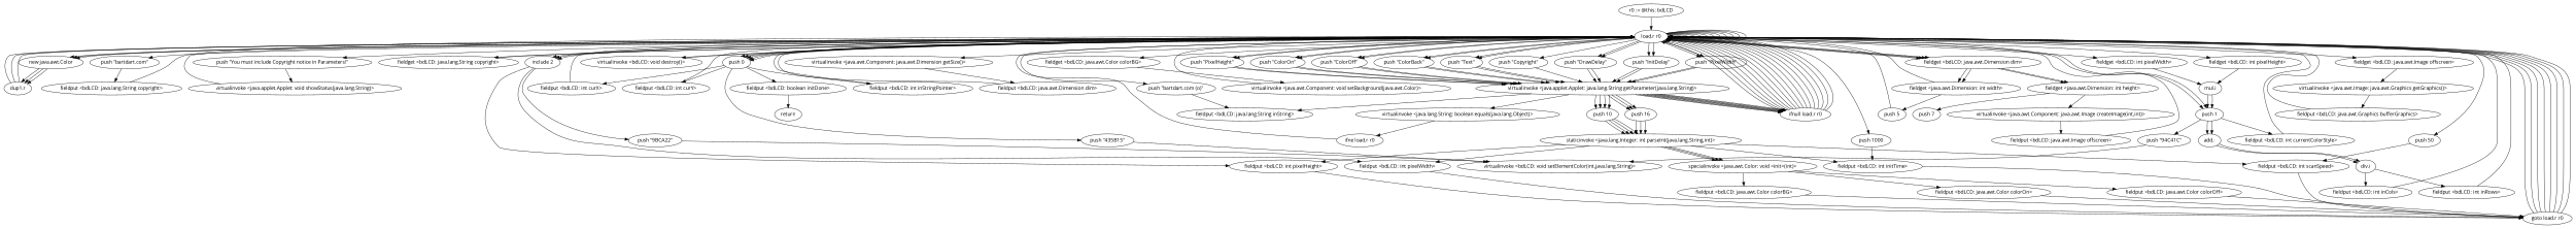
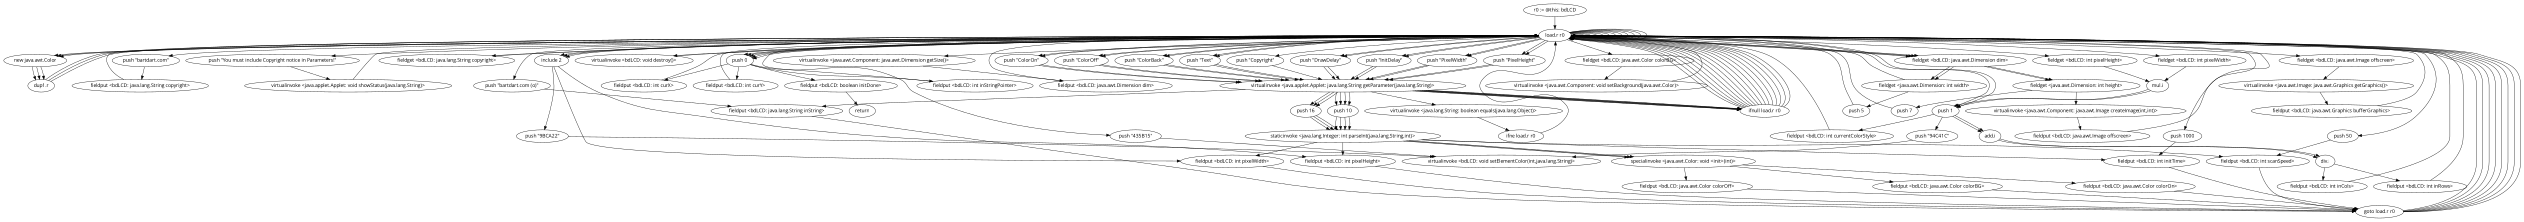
  digraph {
    fontname="Open Sans"
    node [fontname="Open Sans"]
    edge [fontname="Open Sans"]
    "r0 := @this: bdLCD"
    "load.r r0"
    "push \"ColorOn\""
    "new java.awt.Color"
    "push \"ColorOff\""
    "push \"ColorBack\""
    "push \"Text\""
    "push \"bartdart.com\""
    "fieldget <bdLCD: java.lang.String copyright>"
    "push \"Copyright\""
    "push \"You must include Copyright notice in Parameters!\""
    "virtualinvoke <bdLCD: void destroy()>"
    "push \"DrawDelay\""
    "push \"InitDelay\""
    "push \"PixelWidth\""
    "push \"PixelHeight\""
    "push 0"
    "virtualinvoke <java.awt.Component: java.awt.Dimension getSize()>"
    "fieldget <bdLCD: java.awt.Dimension dim>"
    "fieldget <bdLCD: int pixelWidth>"
    "push 1"
    "fieldget <bdLCD: int pixelHeight>"
    "fieldget <bdLCD: java.awt.Color colorBG>"
    "fieldget <bdLCD: java.awt.Image offscreen>"
    n25 [label="include 2"]
    "push 1000"
    "push 50"
    "push \"bartdart.com (o)\""
    "virtualinvoke <java.applet.Applet: java.lang.String getParameter(java.lang.String)>"
    "dup1.r"
    "fieldput <bdLCD: java.lang.String copyright>"
    "virtualinvoke <java.applet.Applet: void showStatus(java.lang.String)>"
    "fieldput <bdLCD: int curX>"
    "fieldput <bdLCD: int curY>"
    "fieldput <bdLCD: int inStringPointer>"
    "fieldput <bdLCD: boolean initDone>"
    "push \"435B15\""
    "fieldput <bdLCD: java.awt.Dimension dim>"
    "fieldget <java.awt.Dimension: int width>"
    "fieldget <java.awt.Dimension: int height>"
    "mul.i"
    "add.i"
    "fieldput <bdLCD: int currentColorStyle>"
    "push \"94C41C\""
    "virtualinvoke <java.awt.Component: void setBackground(java.awt.Color)>"
    "virtualinvoke <java.awt.Image: java.awt.Graphics getGraphics()>"
    "fieldput <bdLCD: int pixelWidth>"
    "fieldput <bdLCD: int pixelHeight>"
    "push \"9BCA22\""
    "fieldput <bdLCD: int initTime>"
    "fieldput <bdLCD: int scanSpeed>"
    "fieldput <bdLCD: java.lang.String inString>"
    "ifnull load.r r0"
    "push 16"
    "virtualinvoke <java.lang.String: boolean equals(java.lang.Object)>"
    "push 10"
    "staticinvoke <java.lang.Integer: int parseInt(java.lang.String,int)>"
    "goto load.r r0"
    "ifne load.r r0"
    "specialinvoke <java.awt.Color: void <init>(int)>"
    "fieldput <bdLCD: java.awt.Color colorOn>"
    "fieldput <bdLCD: java.awt.Color colorOff>"
    "fieldput <bdLCD: java.awt.Color colorBG>"
    return
    "virtualinvoke <bdLCD: void setElementColor(int,java.lang.String)>"
    "push 5"
    "push 7"
    "virtualinvoke <java.awt.Component: java.awt.Image createImage(int,int)>"
    "div.i"
    "fieldput <bdLCD: int inCols>"
    "fieldput <bdLCD: int inRows>"
    "fieldput <bdLCD: java.awt.Image offscreen>"
    "fieldput <bdLCD: java.awt.Graphics bufferGraphics>"
    "r0 := @this: bdLCD" -> "load.r r0"
    "load.r r0" -> "load.r r0"
    "load.r r0" -> "load.r r0"
    "load.r r0" -> "load.r r0"
    "load.r r0" -> "load.r r0"
    "load.r r0" -> "load.r r0"
    "load.r r0" -> "load.r r0"
    "load.r r0" -> "load.r r0"
    "load.r r0" -> "load.r r0"
    "load.r r0" -> "load.r r0"
    "load.r r0" -> "load.r r0"
    "load.r r0" -> "load.r r0"
    "load.r r0" -> "load.r r0"
    "load.r r0" -> "push \"ColorOn\""
    "load.r r0" -> "push \"ColorOn\""
    "load.r r0" -> "new java.awt.Color"
    "load.r r0" -> "new java.awt.Color"
    "load.r r0" -> "new java.awt.Color"
    "load.r r0" -> "push \"ColorOff\""
    "load.r r0" -> "push \"ColorOff\""
    "load.r r0" -> "push \"ColorBack\""
    "load.r r0" -> "push \"ColorBack\""
    "load.r r0" -> "push \"Text\""
    "load.r r0" -> "push \"Text\""
    "load.r r0" -> "push \"bartdart.com\""
    "load.r r0" -> "fieldget <bdLCD: java.lang.String copyright>"
    "load.r r0" -> "push \"Copyright\""
    "load.r r0" -> "push \"You must include Copyright notice in Parameters!\""
    "load.r r0" -> "virtualinvoke <bdLCD: void destroy()>"
    "load.r r0" -> "push \"DrawDelay\""
    "load.r r0" -> "push \"DrawDelay\""
    "load.r r0" -> "push \"InitDelay\""
    "load.r r0" -> "push \"InitDelay\""
    "load.r r0" -> "push \"PixelWidth\""
    "load.r r0" -> "push \"PixelWidth\""
    "load.r r0" -> "push \"PixelHeight\""
    "load.r r0" -> "push \"PixelHeight\""
    "load.r r0" -> "push 0"
    "load.r r0" -> "push 0"
    "load.r r0" -> "push 0"
    "load.r r0" -> "push 0"
    "load.r r0" -> "push 0"
    "load.r r0" -> "virtualinvoke <java.awt.Component: java.awt.Dimension getSize()>"
    "load.r r0" -> "fieldget <bdLCD: java.awt.Dimension dim>"
    "load.r r0" -> "fieldget <bdLCD: java.awt.Dimension dim>"
    "load.r r0" -> "fieldget <bdLCD: java.awt.Dimension dim>"
    "load.r r0" -> "fieldget <bdLCD: java.awt.Dimension dim>"
    "load.r r0" -> "fieldget <bdLCD: int pixelWidth>"
    "load.r r0" -> "push 1"
    "load.r r0" -> "push 1"
    "load.r r0" -> "fieldget <bdLCD: int pixelHeight>"
    "load.r r0" -> "fieldget <bdLCD: java.awt.Color colorBG>"
    "load.r r0" -> "fieldget <bdLCD: java.awt.Image offscreen>"
    "load.r r0" -> n25
    "load.r r0" -> n25
    "load.r r0" -> n25
    "load.r r0" -> "push 1000"
    "load.r r0" -> "push 50"
    "load.r r0" -> "push \"bartdart.com (o)\""
    "push \"ColorOn\"" -> "virtualinvoke <java.applet.Applet: java.lang.String getParameter(java.lang.String)>"
    "push \"ColorOn\"" -> "virtualinvoke <java.applet.Applet: java.lang.String getParameter(java.lang.String)>"
    "new java.awt.Color" -> "dup1.r"
    "new java.awt.Color" -> "dup1.r"
    "new java.awt.Color" -> "dup1.r"
    "push \"ColorOff\"" -> "virtualinvoke <java.applet.Applet: java.lang.String getParameter(java.lang.String)>"
    "push \"ColorOff\"" -> "virtualinvoke <java.applet.Applet: java.lang.String getParameter(java.lang.String)>"
    "push \"ColorBack\"" -> "virtualinvoke <java.applet.Applet: java.lang.String getParameter(java.lang.String)>"
    "push \"ColorBack\"" -> "virtualinvoke <java.applet.Applet: java.lang.String getParameter(java.lang.String)>"
    "push \"Text\"" -> "virtualinvoke <java.applet.Applet: java.lang.String getParameter(java.lang.String)>"
    "push \"Text\"" -> "virtualinvoke <java.applet.Applet: java.lang.String getParameter(java.lang.String)>"
    "push \"bartdart.com\"" -> "fieldput <bdLCD: java.lang.String copyright>"
    "fieldget <bdLCD: java.lang.String copyright>" -> "load.r r0"
    "push \"Copyright\"" -> "virtualinvoke <java.applet.Applet: java.lang.String getParameter(java.lang.String)>"
    "push \"You must include Copyright notice in Parameters!\"" -> "virtualinvoke <java.applet.Applet: void showStatus(java.lang.String)>"
    "virtualinvoke <bdLCD: void destroy()>" -> "load.r r0"
    "push \"DrawDelay\"" -> "virtualinvoke <java.applet.Applet: java.lang.String getParameter(java.lang.String)>"
    "push \"DrawDelay\"" -> "virtualinvoke <java.applet.Applet: java.lang.String getParameter(java.lang.String)>"
    "push \"InitDelay\"" -> "virtualinvoke <java.applet.Applet: java.lang.String getParameter(java.lang.String)>"
    "push \"InitDelay\"" -> "virtualinvoke <java.applet.Applet: java.lang.String getParameter(java.lang.String)>"
    "push \"PixelWidth\"" -> "virtualinvoke <java.applet.Applet: java.lang.String getParameter(java.lang.String)>"
    "push \"PixelWidth\"" -> "virtualinvoke <java.applet.Applet: java.lang.String getParameter(java.lang.String)>"
    "push \"PixelHeight\"" -> "virtualinvoke <java.applet.Applet: java.lang.String getParameter(java.lang.String)>"
    "push \"PixelHeight\"" -> "virtualinvoke <java.applet.Applet: java.lang.String getParameter(java.lang.String)>"
    "push 0" -> "fieldput <bdLCD: int curX>"
    "push 0" -> "fieldput <bdLCD: int curY>"
    "push 0" -> "fieldput <bdLCD: int inStringPointer>"
    "push 0" -> "fieldput <bdLCD: boolean initDone>"
    "push 0" -> "push \"435B15\""
    "virtualinvoke <java.awt.Component: java.awt.Dimension getSize()>" -> "fieldput <bdLCD: java.awt.Dimension dim>"
    "fieldget <bdLCD: java.awt.Dimension dim>" -> "fieldget <java.awt.Dimension: int width>"
    "fieldget <bdLCD: java.awt.Dimension dim>" -> "fieldget <java.awt.Dimension: int width>"
    "fieldget <bdLCD: java.awt.Dimension dim>" -> "fieldget <java.awt.Dimension: int height>"
    "fieldget <bdLCD: java.awt.Dimension dim>" -> "fieldget <java.awt.Dimension: int height>"
    "fieldget <bdLCD: int pixelWidth>" -> "mul.i"
    "push 1" -> "add.i"
    "push 1" -> "add.i"
    "push 1" -> "fieldput <bdLCD: int currentColorStyle>"
    "push 1" -> "push \"94C41C\""
    "fieldget <bdLCD: int pixelHeight>" -> "mul.i"
    "fieldget <bdLCD: java.awt.Color colorBG>" -> "virtualinvoke <java.awt.Component: void setBackground(java.awt.Color)>"
    "fieldget <bdLCD: java.awt.Image offscreen>" -> "virtualinvoke <java.awt.Image: java.awt.Graphics getGraphics()>"
    n25 -> "fieldput <bdLCD: int pixelWidth>"
    n25 -> "fieldput <bdLCD: int pixelHeight>"
    n25 -> "push \"9BCA22\""
    "push 1000" -> "fieldput <bdLCD: int initTime>"
    "push 50" -> "fieldput <bdLCD: int scanSpeed>"
    "push \"bartdart.com (o)\"" -> "fieldput <bdLCD: java.lang.String inString>"
    "virtualinvoke <java.applet.Applet: java.lang.String getParameter(java.lang.String)>" -> "fieldput <bdLCD: java.lang.String inString>"
    "virtualinvoke <java.applet.Applet: java.lang.String getParameter(java.lang.String)>" -> "ifnull load.r r0"
    "virtualinvoke <java.applet.Applet: java.lang.String getParameter(java.lang.String)>" -> "ifnull load.r r0"
    "virtualinvoke <java.applet.Applet: java.lang.String getParameter(java.lang.String)>" -> "ifnull load.r r0"
    "virtualinvoke <java.applet.Applet: java.lang.String getParameter(java.lang.String)>" -> "ifnull load.r r0"
    "virtualinvoke <java.applet.Applet: java.lang.String getParameter(java.lang.String)>" -> "ifnull load.r r0"
    "virtualinvoke <java.applet.Applet: java.lang.String getParameter(java.lang.String)>" -> "ifnull load.r r0"
    "virtualinvoke <java.applet.Applet: java.lang.String getParameter(java.lang.String)>" -> "ifnull load.r r0"
    "virtualinvoke <java.applet.Applet: java.lang.String getParameter(java.lang.String)>" -> "ifnull load.r r0"
    "virtualinvoke <java.applet.Applet: java.lang.String getParameter(java.lang.String)>" -> "push 16"
    "virtualinvoke <java.applet.Applet: java.lang.String getParameter(java.lang.String)>" -> "push 16"
    "virtualinvoke <java.applet.Applet: java.lang.String getParameter(java.lang.String)>" -> "push 16"
    "virtualinvoke <java.applet.Applet: java.lang.String getParameter(java.lang.String)>" -> "virtualinvoke <java.lang.String: boolean equals(java.lang.Object)>"
    "virtualinvoke <java.applet.Applet: java.lang.String getParameter(java.lang.String)>" -> "push 10"
    "virtualinvoke <java.applet.Applet: java.lang.String getParameter(java.lang.String)>" -> "push 10"
    "virtualinvoke <java.applet.Applet: java.lang.String getParameter(java.lang.String)>" -> "push 10"
    "virtualinvoke <java.applet.Applet: java.lang.String getParameter(java.lang.String)>" -> "push 10"
    "dup1.r" -> "load.r r0"
    "dup1.r" -> "load.r r0"
    "dup1.r" -> "load.r r0"
    "fieldput <bdLCD: java.lang.String copyright>" -> "load.r r0"
    "virtualinvoke <java.applet.Applet: void showStatus(java.lang.String)>" -> "load.r r0"
    "fieldput <bdLCD: int curX>" -> "load.r r0"
    "fieldput <bdLCD: int curY>" -> "load.r r0"
    "fieldput <bdLCD: int inStringPointer>" -> "load.r r0"
    "fieldput <bdLCD: boolean initDone>" -> return
    "push \"435B15\"" -> "virtualinvoke <bdLCD: void setElementColor(int,java.lang.String)>"
    "fieldput <bdLCD: java.awt.Dimension dim>" -> "load.r r0"
    "fieldget <java.awt.Dimension: int width>" -> "load.r r0"
    "fieldget <java.awt.Dimension: int width>" -> "push 5"
    "fieldget <java.awt.Dimension: int height>" -> "push 7"
    "fieldget <java.awt.Dimension: int height>" -> "virtualinvoke <java.awt.Component: java.awt.Image createImage(int,int)>"
    "mul.i" -> "push 1"
    "mul.i" -> "push 1"
    "add.i" -> "div.i"
    "add.i" -> "div.i"
    "fieldput <bdLCD: int currentColorStyle>" -> "load.r r0"
    "push \"94C41C\"" -> "virtualinvoke <bdLCD: void setElementColor(int,java.lang.String)>"
    "virtualinvoke <java.awt.Component: void setBackground(java.awt.Color)>" -> "load.r r0"
    "virtualinvoke <java.awt.Image: java.awt.Graphics getGraphics()>" -> "fieldput <bdLCD: java.awt.Graphics bufferGraphics>"
    "fieldput <bdLCD: int pixelWidth>" -> "goto load.r r0"
    "fieldput <bdLCD: int pixelHeight>" -> "goto load.r r0"
    "push \"9BCA22\"" -> "virtualinvoke <bdLCD: void setElementColor(int,java.lang.String)>"
    "fieldput <bdLCD: int initTime>" -> "goto load.r r0"
    "fieldput <bdLCD: int scanSpeed>" -> "goto load.r r0"
+   "fieldput <bdLCD: java.lang.String inString>" -> "goto load.r r0"
    "ifnull load.r r0" -> "load.r r0"
    "ifnull load.r r0" -> "load.r r0"
    "ifnull load.r r0" -> "load.r r0"
    "ifnull load.r r0" -> "load.r r0"
    "ifnull load.r r0" -> "load.r r0"
    "ifnull load.r r0" -> "load.r r0"
    "ifnull load.r r0" -> "load.r r0"
    "ifnull load.r r0" -> "load.r r0"
    "ifnull load.r r0" -> "load.r r0"
    "ifnull load.r r0" -> "load.r r0"
    "ifnull load.r r0" -> "load.r r0"
    "ifnull load.r r0" -> "load.r r0"
    "ifnull load.r r0" -> "load.r r0"
    "ifnull load.r r0" -> "load.r r0"
    "ifnull load.r r0" -> "load.r r0"
    "ifnull load.r r0" -> "load.r r0"
    "push 16" -> "staticinvoke <java.lang.Integer: int parseInt(java.lang.String,int)>"
    "push 16" -> "staticinvoke <java.lang.Integer: int parseInt(java.lang.String,int)>"
    "push 16" -> "staticinvoke <java.lang.Integer: int parseInt(java.lang.String,int)>"
    "virtualinvoke <java.lang.String: boolean equals(java.lang.Object)>" -> "ifne load.r r0"
    "push 10" -> "staticinvoke <java.lang.Integer: int parseInt(java.lang.String,int)>"
    "push 10" -> "staticinvoke <java.lang.Integer: int parseInt(java.lang.String,int)>"
    "push 10" -> "staticinvoke <java.lang.Integer: int parseInt(java.lang.String,int)>"
    "push 10" -> "staticinvoke <java.lang.Integer: int parseInt(java.lang.String,int)>"
    "staticinvoke <java.lang.Integer: int parseInt(java.lang.String,int)>" -> "fieldput <bdLCD: int pixelWidth>"
    "staticinvoke <java.lang.Integer: int parseInt(java.lang.String,int)>" -> "fieldput <bdLCD: int pixelHeight>"
    "staticinvoke <java.lang.Integer: int parseInt(java.lang.String,int)>" -> "fieldput <bdLCD: int initTime>"
    "staticinvoke <java.lang.Integer: int parseInt(java.lang.String,int)>" -> "fieldput <bdLCD: int scanSpeed>"
    "staticinvoke <java.lang.Integer: int parseInt(java.lang.String,int)>" -> "specialinvoke <java.awt.Color: void <init>(int)>"
    "staticinvoke <java.lang.Integer: int parseInt(java.lang.String,int)>" -> "specialinvoke <java.awt.Color: void <init>(int)>"
    "staticinvoke <java.lang.Integer: int parseInt(java.lang.String,int)>" -> "specialinvoke <java.awt.Color: void <init>(int)>"
    "goto load.r r0" -> "load.r r0"
    "goto load.r r0" -> "load.r r0"
    "goto load.r r0" -> "load.r r0"
    "goto load.r r0" -> "load.r r0"
    "goto load.r r0" -> "load.r r0"
    "goto load.r r0" -> "load.r r0"
    "goto load.r r0" -> "load.r r0"
    "goto load.r r0" -> "load.r r0"
    "ifne load.r r0" -> "load.r r0"
    "specialinvoke <java.awt.Color: void <init>(int)>" -> "fieldput <bdLCD: java.awt.Color colorOn>"
    "specialinvoke <java.awt.Color: void <init>(int)>" -> "fieldput <bdLCD: java.awt.Color colorOff>"
    "specialinvoke <java.awt.Color: void <init>(int)>" -> "fieldput <bdLCD: java.awt.Color colorBG>"
    "fieldput <bdLCD: java.awt.Color colorOn>" -> "goto load.r r0"
    "fieldput <bdLCD: java.awt.Color colorOff>" -> "goto load.r r0"
    "fieldput <bdLCD: java.awt.Color colorBG>" -> "goto load.r r0"
    "push 5" -> "load.r r0"
+   "push 7" -> "load.r r0"
    "virtualinvoke <java.awt.Component: java.awt.Image createImage(int,int)>" -> "fieldput <bdLCD: java.awt.Image offscreen>"
    "div.i" -> "fieldput <bdLCD: int inCols>"
    "div.i" -> "fieldput <bdLCD: int inRows>"
    "fieldput <bdLCD: int inCols>" -> "load.r r0"
    "fieldput <bdLCD: int inRows>" -> "load.r r0"
    "fieldput <bdLCD: java.awt.Image offscreen>" -> "load.r r0"
    "fieldput <bdLCD: java.awt.Graphics bufferGraphics>" -> "load.r r0"
  }
